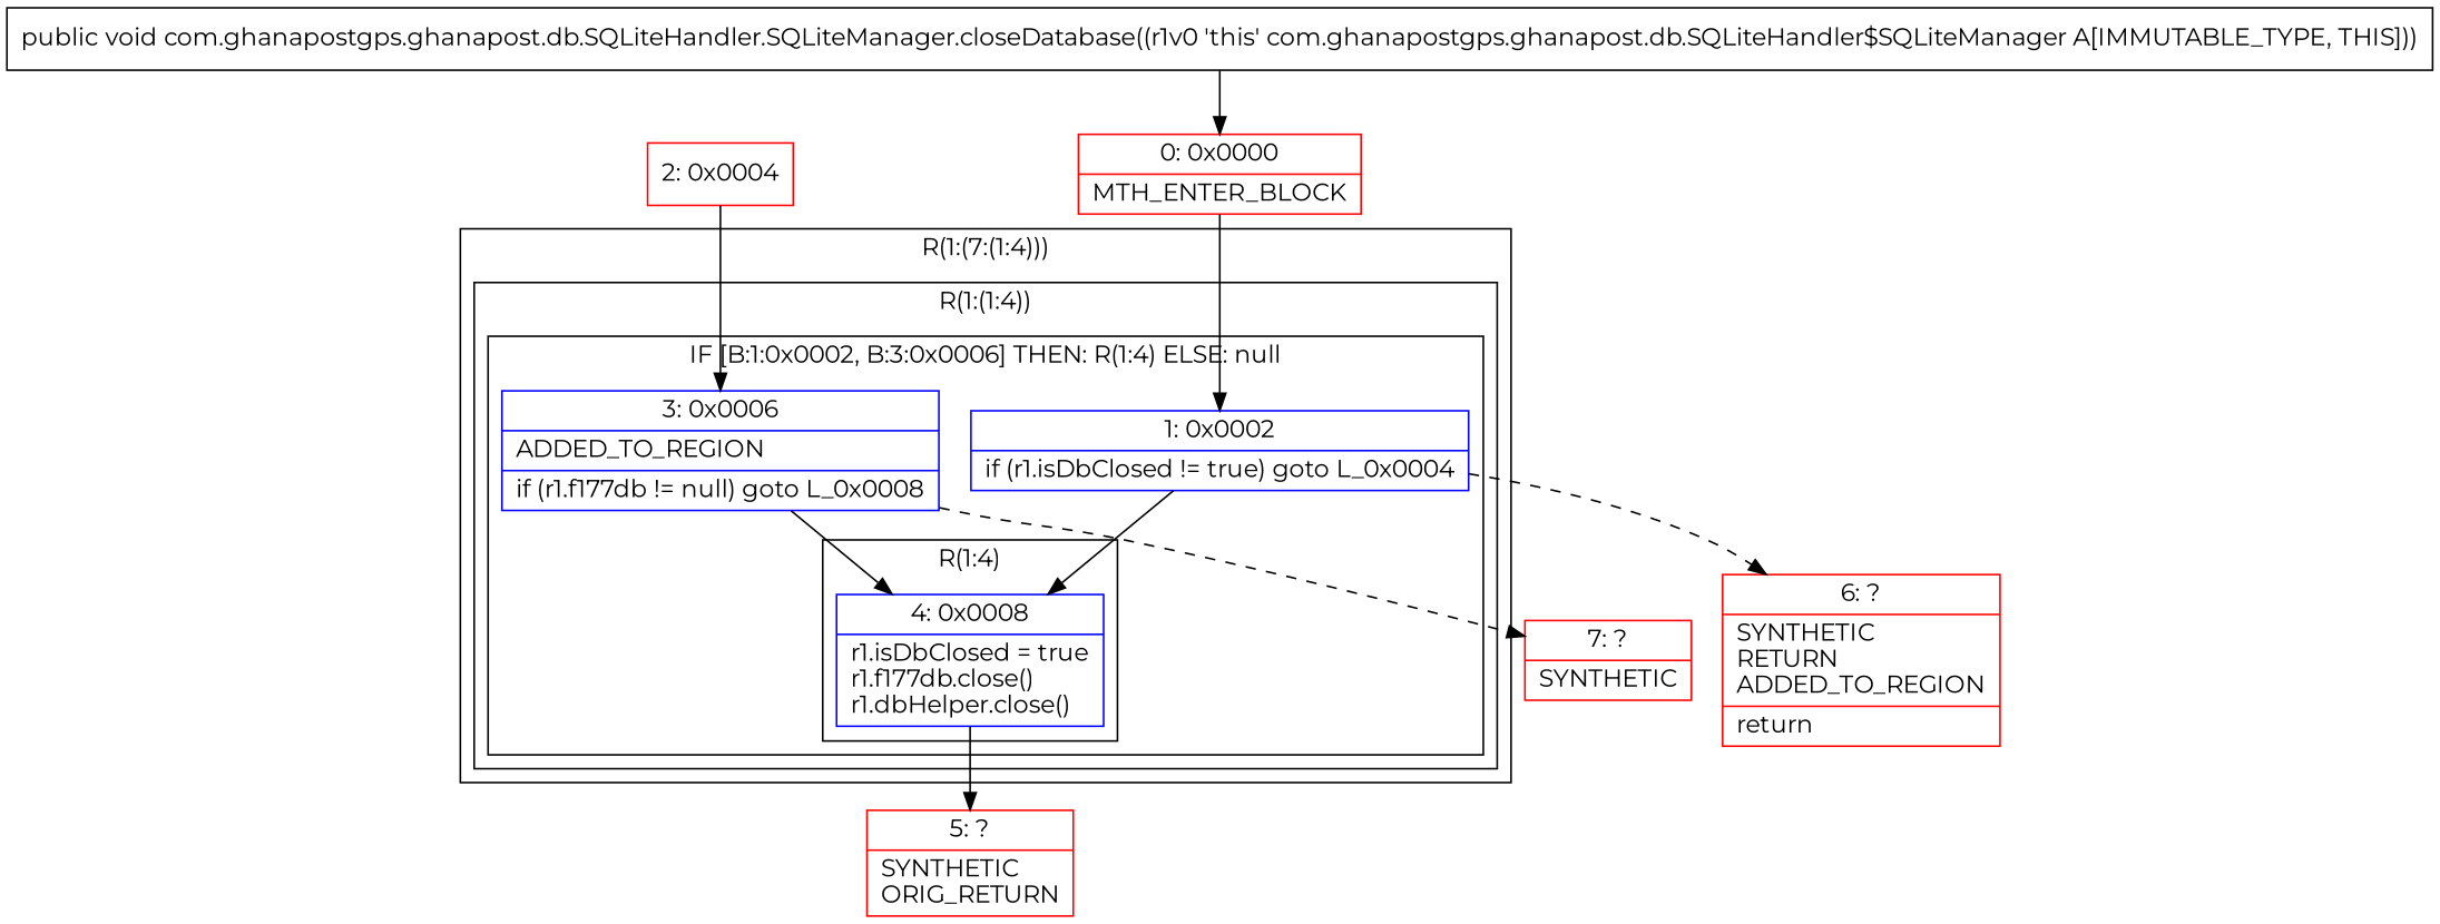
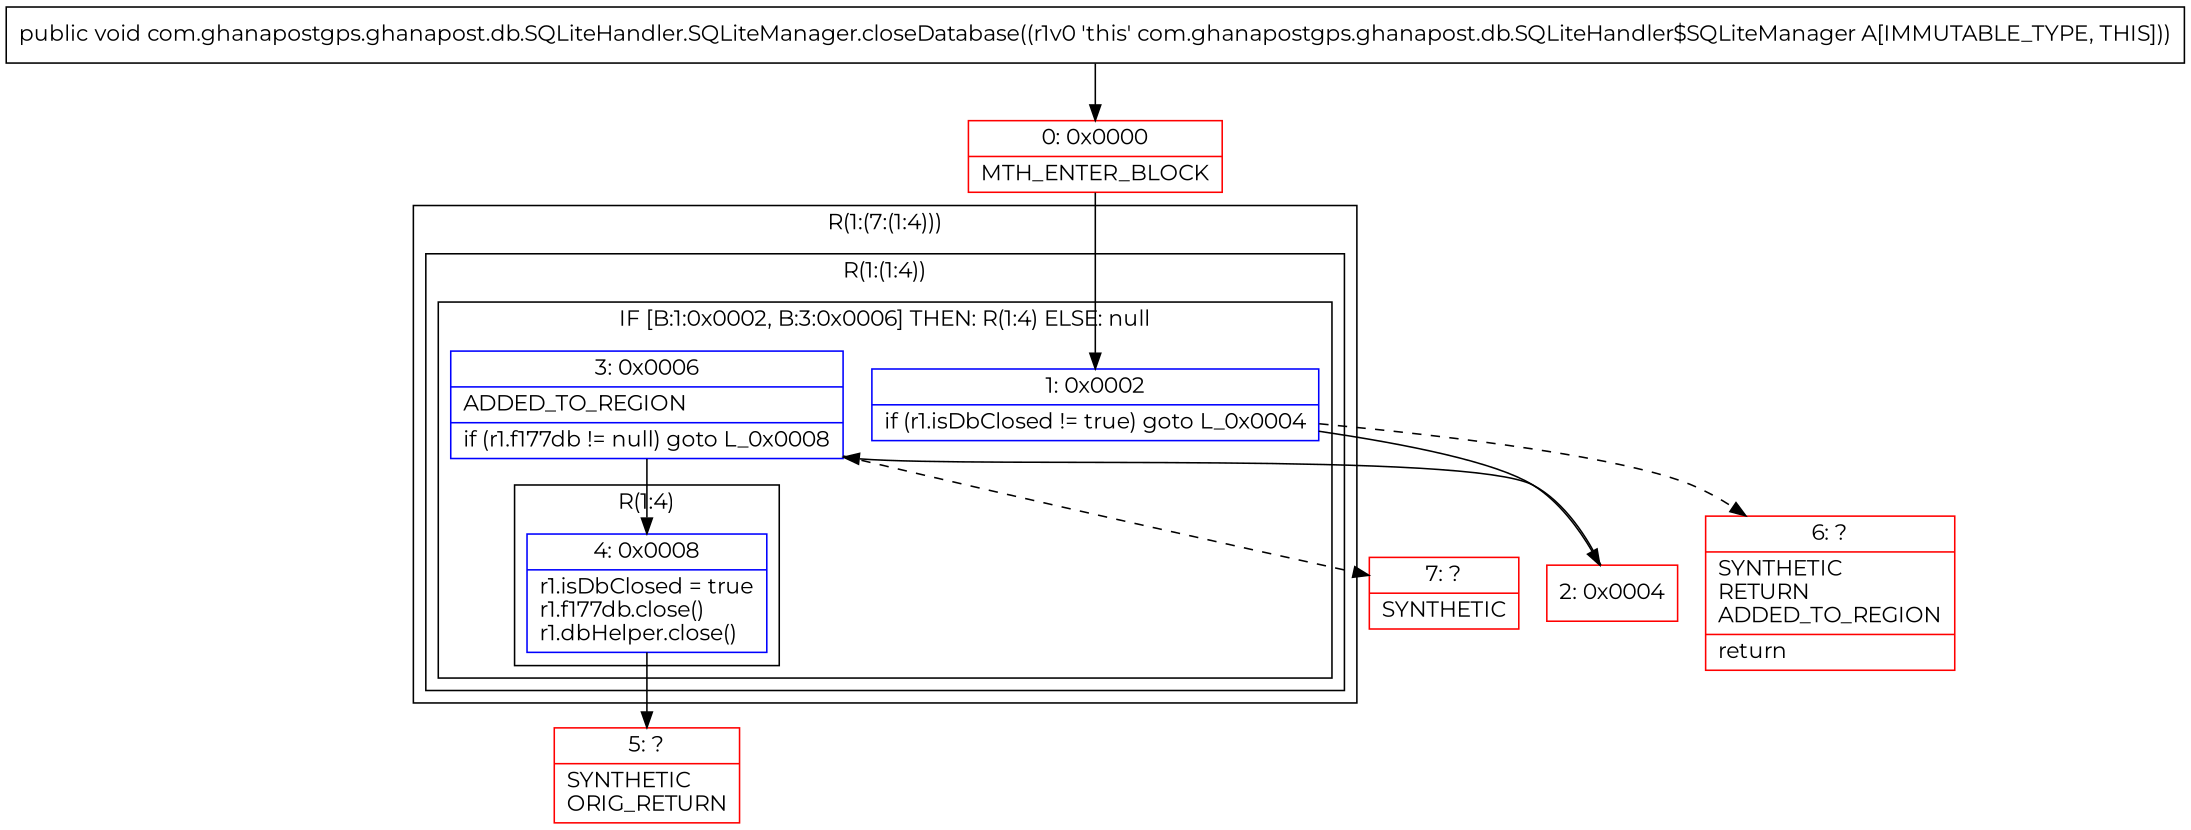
  digraph {
    fontname=Montserrat
    node [color=red fontname=Montserrat shape=record]
    edge [fontname=Montserrat]
    n1 [color=blue label="{4\:\ 0x0008|r1.isDbClosed = true\lr1.f177db.close()\lr1.dbHelper.close()\l}"]
    n2 [color=blue label="{1\:\ 0x0002|if (r1.isDbClosed != true) goto L_0x0004\l}"]
    n3 [color=blue label="{3\:\ 0x0006|ADDED_TO_REGION\l|if (r1.f177db != null) goto L_0x0008\l}"]
    n4 [label="{5\:\ ?|SYNTHETIC\lORIG_RETURN\l}"]
    n5 [label="{2\:\ 0x0004}"]
    n6 [label="{6\:\ ?|SYNTHETIC\lRETURN\lADDED_TO_REGION\l|return\l}"]
    n7 [label="{7\:\ ?|SYNTHETIC\l}"]
    n8 [label="{0\:\ 0x0000|MTH_ENTER_BLOCK\l}"]
    n9 [label="{public void com.ghanapostgps.ghanapost.db.SQLiteHandler.SQLiteManager.closeDatabase((r1v0 'this' com.ghanapostgps.ghanapost.db.SQLiteHandler$SQLiteManager A[IMMUTABLE_TYPE, THIS])) }" color=""]
    subgraph cluster_1 {
      label="R(1:(7:(1:4)))"
      subgraph cluster_2 {
        label="R(1:(1:4))"
        subgraph cluster_3 {
          label="IF [B:1:0x0002, B:3:0x0006] THEN: R(1:4) ELSE: null"
          n2
          n3
          subgraph cluster_4 {
            label="R(1:4)"
            n1
          }
        }
      }
    }
    n1 -> n4
-   n2 -> n1
+   n2 -> n5
    n2 -> n6 [style=dashed]
    n3 -> n1
    n3 -> n7 [style=dashed]
    n5 -> n3
    n8 -> n2
    n9 -> n8
  }
